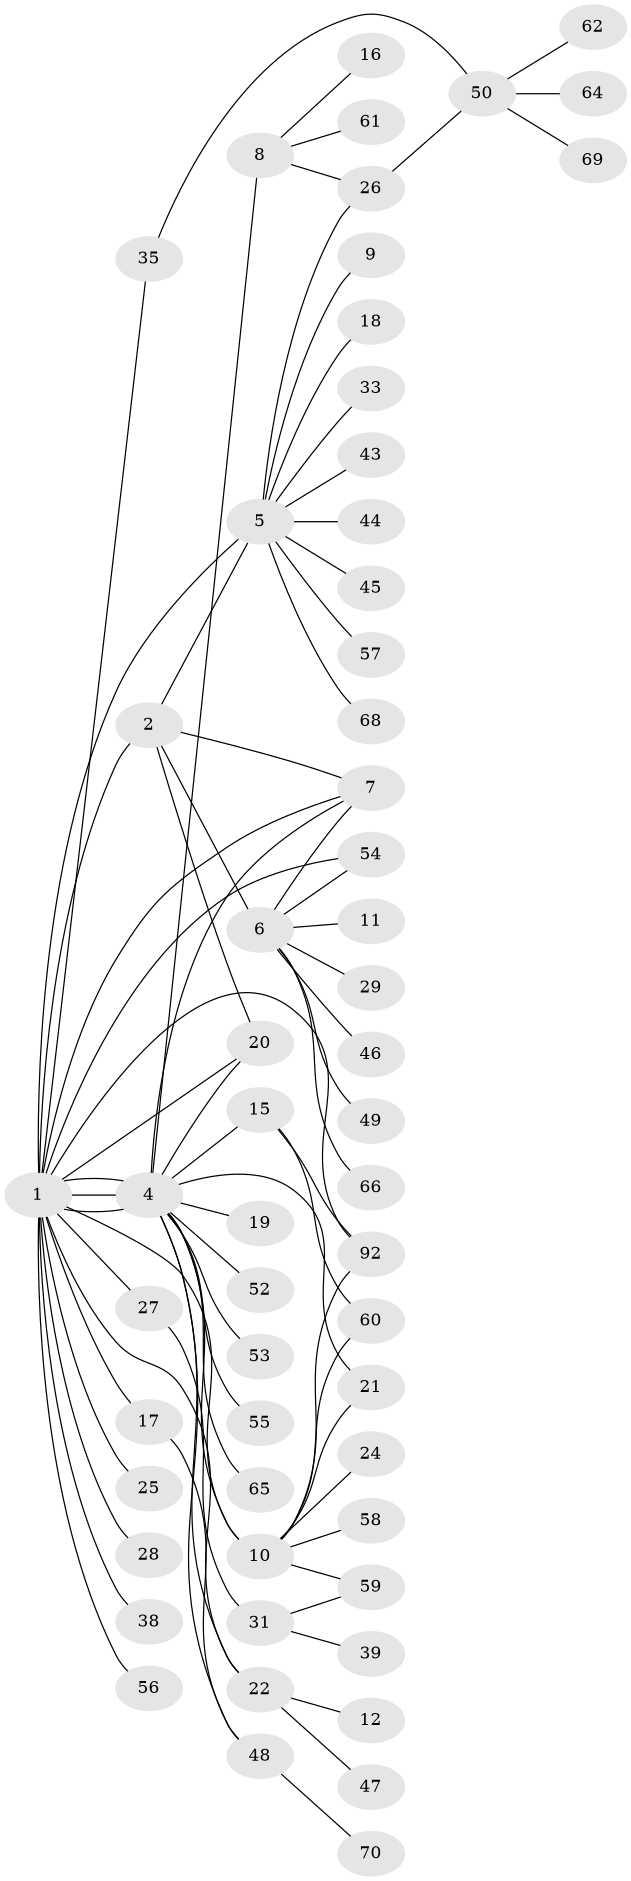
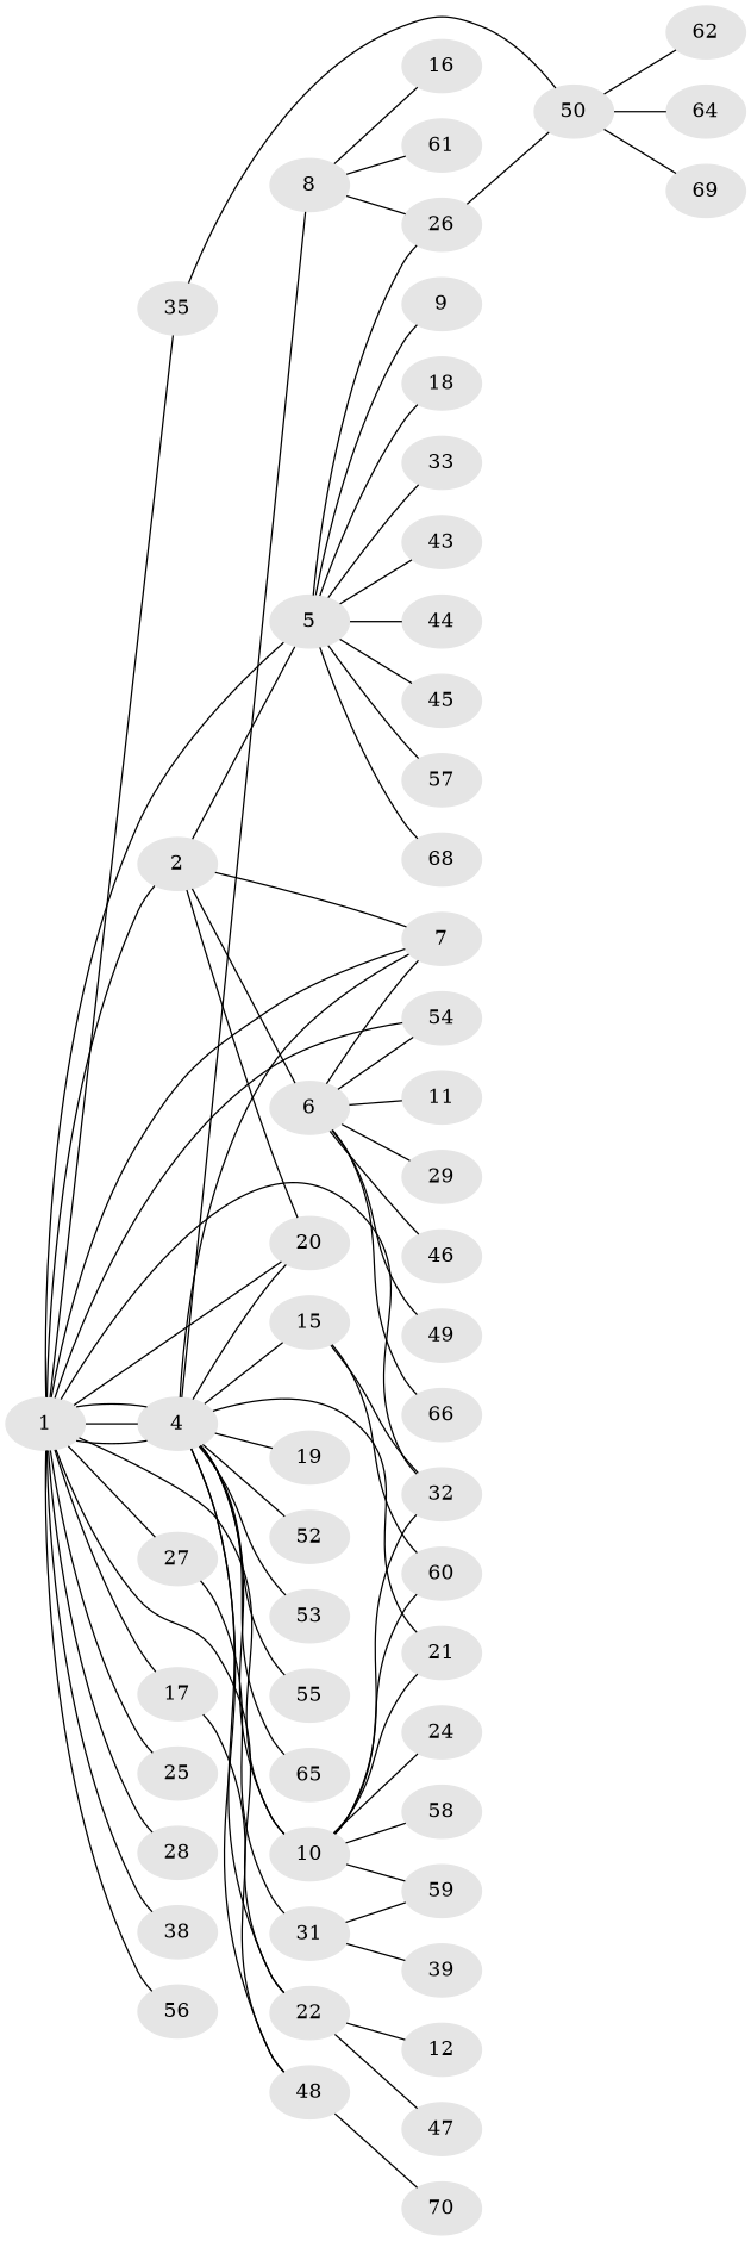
  graph {
    rankdir=LR
    node [color=gray90 style=filled]
    1 [super="+3"]
    2 [super="+42"]
    4 [super="+13"]
    5 [super="+36"]
    7
    10 [super="+14"]
    17
    20
    22 [super="+63"]
    25
    27
    28
-   32 [super="+40" label=92]
+   32 [super="+40"]
    35
    38
    54
    56
    6 [super="+30"]
    8 [super="+23"]
    15
    19
    21 [super="+34"]
    48 [super="+51"]
    52
    53
    55
    65
    9
    18
    26 [super="+71"]
    33
    43
    44
    45
    57
    68
    24
    58 [super="+72"]
    59
    60
    12
    47
    31 [super="+41"]
    50 [super="+67"]
    11
    29
    46
    49
    66
    16
    61
    70
    62
    64
    69
    39
    1 -- 2
    1 -- 4
    1 -- 4
    1 -- 4
    1 -- 5
    1 -- 7
    1 -- 10
    1 -- 17
    1 -- 20
    1 -- 22
    1 -- 25
    1 -- 27
    1 -- 28
    1 -- 32
    1 -- 35
    1 -- 38
    1 -- 54
    1 -- 56
    2 -- 5
    2 -- 7
    2 -- 20
    2 -- 6
    4 -- 7
    4 -- 10
    4 -- 20
    4 -- 22
    4 -- 8
    4 -- 15
    4 -- 19
    4 -- 21
    4 -- 48
    4 -- 52
    4 -- 53
    4 -- 55
    4 -- 65
    5 -- 9
    5 -- 18
    5 -- 26
    5 -- 33
    5 -- 43
    5 -- 44
    5 -- 45
    5 -- 57
    5 -- 68
    10 -- 32
    10 -- 21
    10 -- 24
    10 -- 58
    10 -- 59
    10 -- 60
    17 -- 48
    22 -- 12
    22 -- 47
    27 -- 31
    35 -- 50
    6 -- 7
    6 -- 54
    6 -- 11
    6 -- 29
    6 -- 46
    6 -- 49
    6 -- 66
    8 -- 26
    8 -- 16
    8 -- 61
    15 -- 32
    15 -- 60
    48 -- 70
    26 -- 50
    31 -- 59
    31 -- 39
    50 -- 62
    50 -- 64
    50 -- 69
  }
